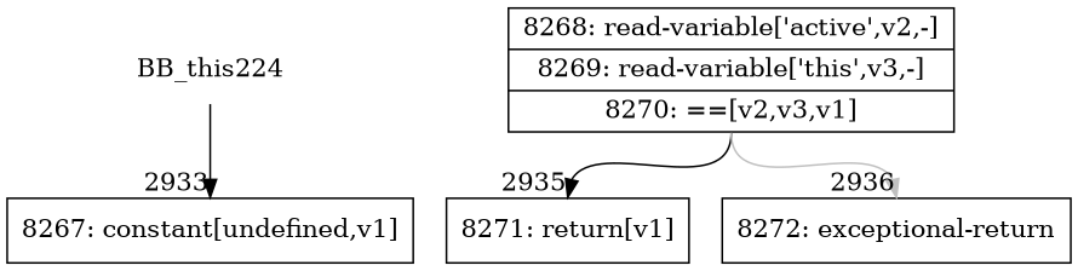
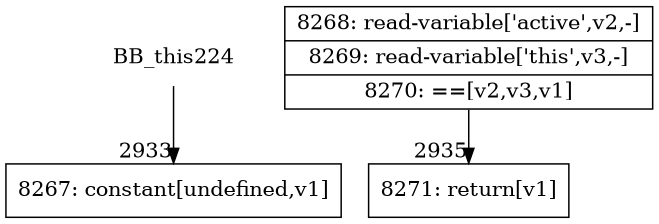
  digraph {
    rankdir=TD
    node [shape=record]
    edge [headport=n tailport=s]
    n1 [label=BB_this224 shape=none]
    n2 [label="{8267: constant[undefined,v1]}"]
    n3 [label="{8268: read-variable['active',v2,-]|8269: read-variable['this',v3,-]|8270: ==[v2,v3,v1]}"]
    n4 [label="{8271: return[v1]}"]
-   n5 [label="{8272: exceptional-return}"]
    n1 -> n2 [headlabel="    2933"]
    n3 -> n4 [headlabel="      2935"]
-   n3 -> n5 [color=gray headlabel="      2936"]
  }
